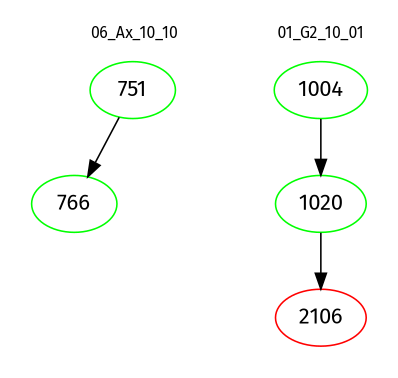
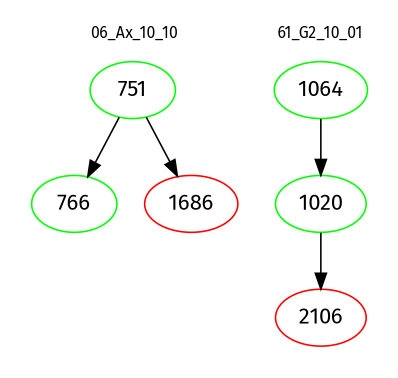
  digraph {
    fontname="Fira Sans"
    node [color=green fontname="Fira Sans"]
    edge [color=black fontname="Fira Sans"]
    n1 [label=751]
    n2 [label=766]
+   n3 [color=red label=1686]
    n4 [label=1020]
-   n5 [label=1004]
+   n5 [label=1064]
    n6 [color=red label=2106]
    subgraph cluster_1 {
      color=white
      fontsize=10
      label="06_Ax_10_10"
      n1
      n2
+     n3
    }
    subgraph cluster_2 {
      color=white
      fontsize=10
-     label="01_G2_10_01"
+     label="61_G2_10_01"
      n4
      n5
      n6
    }
    n1 -> n2
+   n1 -> n3
    n4 -> n6
    n5 -> n4
  }
